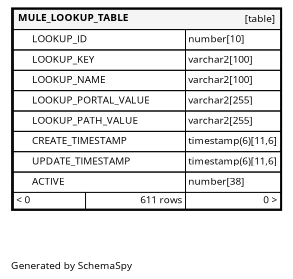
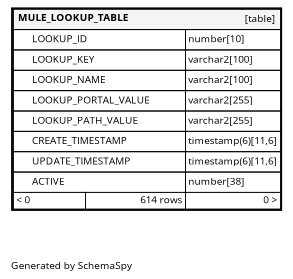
  digraph {
    bgcolor="#ffffff"
    fontname="Open Sans"
    fontsize=11
    label="\nGenerated by SchemaSpy"
    labeljust=l
    nodesep=0.18
    rankdir=TB
    ranksep=0.46
    ration=compress
-   n1 [fontname="Open Sans" fontsize=11 label=<     <TABLE BORDER="2" CELLBORDER="1" CELLSPACING="0" BGCOLOR="#ffffff">       <TR><TD COLSPAN="4"  BGCOLOR="#f5f5f5"><TABLE BORDER="0" CELLSPACING="0"><TR><TD ALIGN="LEFT" FIXEDSIZE="TRUE" WIDTH="147" HEIGHT="16"><B>MULE_LOOKUP_TABLE</B></TD><TD ALIGN="RIGHT">[table]</TD></TR></TABLE></TD></TR>       <TR><TD PORT="LOOKUP_ID" COLSPAN="2" ALIGN="LEFT"><TABLE BORDER="0" CELLSPACING="0" ALIGN="LEFT"><TR ALIGN="LEFT"><TD ALIGN="LEFT" FIXEDSIZE="TRUE" WIDTH="15" HEIGHT="16"></TD><TD ALIGN="LEFT" FIXEDSIZE="TRUE" WIDTH="165" HEIGHT="16">LOOKUP_ID</TD></TR></TABLE></TD><TD PORT="LOOKUP_ID.type" ALIGN="LEFT">number[10]</TD></TR>       <TR><TD PORT="LOOKUP_KEY" COLSPAN="2" ALIGN="LEFT"><TABLE BORDER="0" CELLSPACING="0" ALIGN="LEFT"><TR ALIGN="LEFT"><TD ALIGN="LEFT" FIXEDSIZE="TRUE" WIDTH="15" HEIGHT="16"></TD><TD ALIGN="LEFT" FIXEDSIZE="TRUE" WIDTH="165" HEIGHT="16">LOOKUP_KEY</TD></TR></TABLE></TD><TD PORT="LOOKUP_KEY.type" ALIGN="LEFT">varchar2[100]</TD></TR>       <TR><TD PORT="LOOKUP_NAME" COLSPAN="2" ALIGN="LEFT"><TABLE BORDER="0" CELLSPACING="0" ALIGN="LEFT"><TR ALIGN="LEFT"><TD ALIGN="LEFT" FIXEDSIZE="TRUE" WIDTH="15" HEIGHT="16"></TD><TD ALIGN="LEFT" FIXEDSIZE="TRUE" WIDTH="165" HEIGHT="16">LOOKUP_NAME</TD></TR></TABLE></TD><TD PORT="LOOKUP_NAME.type" ALIGN="LEFT">varchar2[100]</TD></TR>       <TR><TD PORT="LOOKUP_PORTAL_VALUE" COLSPAN="2" ALIGN="LEFT"><TABLE BORDER="0" CELLSPACING="0" ALIGN="LEFT"><TR ALIGN="LEFT"><TD ALIGN="LEFT" FIXEDSIZE="TRUE" WIDTH="15" HEIGHT="16"></TD><TD ALIGN="LEFT" FIXEDSIZE="TRUE" WIDTH="165" HEIGHT="16">LOOKUP_PORTAL_VALUE</TD></TR></TABLE></TD><TD PORT="LOOKUP_PORTAL_VALUE.type" ALIGN="LEFT">varchar2[255]</TD></TR>       <TR><TD PORT="LOOKUP_PATH_VALUE" COLSPAN="2" ALIGN="LEFT"><TABLE BORDER="0" CELLSPACING="0" ALIGN="LEFT"><TR ALIGN="LEFT"><TD ALIGN="LEFT" FIXEDSIZE="TRUE" WIDTH="15" HEIGHT="16"></TD><TD ALIGN="LEFT" FIXEDSIZE="TRUE" WIDTH="165" HEIGHT="16">LOOKUP_PATH_VALUE</TD></TR></TABLE></TD><TD PORT="LOOKUP_PATH_VALUE.type" ALIGN="LEFT">varchar2[255]</TD></TR>       <TR><TD PORT="CREATE_TIMESTAMP" COLSPAN="2" ALIGN="LEFT"><TABLE BORDER="0" CELLSPACING="0" ALIGN="LEFT"><TR ALIGN="LEFT"><TD ALIGN="LEFT" FIXEDSIZE="TRUE" WIDTH="15" HEIGHT="16"></TD><TD ALIGN="LEFT" FIXEDSIZE="TRUE" WIDTH="165" HEIGHT="16">CREATE_TIMESTAMP</TD></TR></TABLE></TD><TD PORT="CREATE_TIMESTAMP.type" ALIGN="LEFT">timestamp(6)[11,6]</TD></TR>       <TR><TD PORT="UPDATE_TIMESTAMP" COLSPAN="2" ALIGN="LEFT"><TABLE BORDER="0" CELLSPACING="0" ALIGN="LEFT"><TR ALIGN="LEFT"><TD ALIGN="LEFT" FIXEDSIZE="TRUE" WIDTH="15" HEIGHT="16"></TD><TD ALIGN="LEFT" FIXEDSIZE="TRUE" WIDTH="165" HEIGHT="16">UPDATE_TIMESTAMP</TD></TR></TABLE></TD><TD PORT="UPDATE_TIMESTAMP.type" ALIGN="LEFT">timestamp(6)[11,6]</TD></TR>       <TR><TD PORT="ACTIVE" COLSPAN="2" ALIGN="LEFT"><TABLE BORDER="0" CELLSPACING="0" ALIGN="LEFT"><TR ALIGN="LEFT"><TD ALIGN="LEFT" FIXEDSIZE="TRUE" WIDTH="15" HEIGHT="16"></TD><TD ALIGN="LEFT" FIXEDSIZE="TRUE" WIDTH="165" HEIGHT="16">ACTIVE</TD></TR></TABLE></TD><TD PORT="ACTIVE.type" ALIGN="LEFT">number[38]</TD></TR>       <TR><TD ALIGN="LEFT" BGCOLOR="#ffffff">&lt; 0</TD><TD ALIGN="RIGHT" BGCOLOR="#ffffff">611 rows</TD><TD ALIGN="RIGHT" BGCOLOR="#ffffff">0 &gt;</TD></TR>     </TABLE>> shape=plaintext]
+   n1 [fontname="Open Sans" fontsize=11 label=<     <TABLE BORDER="2" CELLBORDER="1" CELLSPACING="0" BGCOLOR="#ffffff">       <TR><TD COLSPAN="4"  BGCOLOR="#f5f5f5"><TABLE BORDER="0" CELLSPACING="0"><TR><TD ALIGN="LEFT" FIXEDSIZE="TRUE" WIDTH="147" HEIGHT="16"><B>MULE_LOOKUP_TABLE</B></TD><TD ALIGN="RIGHT">[table]</TD></TR></TABLE></TD></TR>       <TR><TD PORT="LOOKUP_ID" COLSPAN="2" ALIGN="LEFT"><TABLE BORDER="0" CELLSPACING="0" ALIGN="LEFT"><TR ALIGN="LEFT"><TD ALIGN="LEFT" FIXEDSIZE="TRUE" WIDTH="15" HEIGHT="16"></TD><TD ALIGN="LEFT" FIXEDSIZE="TRUE" WIDTH="165" HEIGHT="16">LOOKUP_ID</TD></TR></TABLE></TD><TD PORT="LOOKUP_ID.type" ALIGN="LEFT">number[10]</TD></TR>       <TR><TD PORT="LOOKUP_KEY" COLSPAN="2" ALIGN="LEFT"><TABLE BORDER="0" CELLSPACING="0" ALIGN="LEFT"><TR ALIGN="LEFT"><TD ALIGN="LEFT" FIXEDSIZE="TRUE" WIDTH="15" HEIGHT="16"></TD><TD ALIGN="LEFT" FIXEDSIZE="TRUE" WIDTH="165" HEIGHT="16">LOOKUP_KEY</TD></TR></TABLE></TD><TD PORT="LOOKUP_KEY.type" ALIGN="LEFT">varchar2[100]</TD></TR>       <TR><TD PORT="LOOKUP_NAME" COLSPAN="2" ALIGN="LEFT"><TABLE BORDER="0" CELLSPACING="0" ALIGN="LEFT"><TR ALIGN="LEFT"><TD ALIGN="LEFT" FIXEDSIZE="TRUE" WIDTH="15" HEIGHT="16"></TD><TD ALIGN="LEFT" FIXEDSIZE="TRUE" WIDTH="165" HEIGHT="16">LOOKUP_NAME</TD></TR></TABLE></TD><TD PORT="LOOKUP_NAME.type" ALIGN="LEFT">varchar2[100]</TD></TR>       <TR><TD PORT="LOOKUP_PORTAL_VALUE" COLSPAN="2" ALIGN="LEFT"><TABLE BORDER="0" CELLSPACING="0" ALIGN="LEFT"><TR ALIGN="LEFT"><TD ALIGN="LEFT" FIXEDSIZE="TRUE" WIDTH="15" HEIGHT="16"></TD><TD ALIGN="LEFT" FIXEDSIZE="TRUE" WIDTH="165" HEIGHT="16">LOOKUP_PORTAL_VALUE</TD></TR></TABLE></TD><TD PORT="LOOKUP_PORTAL_VALUE.type" ALIGN="LEFT">varchar2[255]</TD></TR>       <TR><TD PORT="LOOKUP_PATH_VALUE" COLSPAN="2" ALIGN="LEFT"><TABLE BORDER="0" CELLSPACING="0" ALIGN="LEFT"><TR ALIGN="LEFT"><TD ALIGN="LEFT" FIXEDSIZE="TRUE" WIDTH="15" HEIGHT="16"></TD><TD ALIGN="LEFT" FIXEDSIZE="TRUE" WIDTH="165" HEIGHT="16">LOOKUP_PATH_VALUE</TD></TR></TABLE></TD><TD PORT="LOOKUP_PATH_VALUE.type" ALIGN="LEFT">varchar2[255]</TD></TR>       <TR><TD PORT="CREATE_TIMESTAMP" COLSPAN="2" ALIGN="LEFT"><TABLE BORDER="0" CELLSPACING="0" ALIGN="LEFT"><TR ALIGN="LEFT"><TD ALIGN="LEFT" FIXEDSIZE="TRUE" WIDTH="15" HEIGHT="16"></TD><TD ALIGN="LEFT" FIXEDSIZE="TRUE" WIDTH="165" HEIGHT="16">CREATE_TIMESTAMP</TD></TR></TABLE></TD><TD PORT="CREATE_TIMESTAMP.type" ALIGN="LEFT">timestamp(6)[11,6]</TD></TR>       <TR><TD PORT="UPDATE_TIMESTAMP" COLSPAN="2" ALIGN="LEFT"><TABLE BORDER="0" CELLSPACING="0" ALIGN="LEFT"><TR ALIGN="LEFT"><TD ALIGN="LEFT" FIXEDSIZE="TRUE" WIDTH="15" HEIGHT="16"></TD><TD ALIGN="LEFT" FIXEDSIZE="TRUE" WIDTH="165" HEIGHT="16">UPDATE_TIMESTAMP</TD></TR></TABLE></TD><TD PORT="UPDATE_TIMESTAMP.type" ALIGN="LEFT">timestamp(6)[11,6]</TD></TR>       <TR><TD PORT="ACTIVE" COLSPAN="2" ALIGN="LEFT"><TABLE BORDER="0" CELLSPACING="0" ALIGN="LEFT"><TR ALIGN="LEFT"><TD ALIGN="LEFT" FIXEDSIZE="TRUE" WIDTH="15" HEIGHT="16"></TD><TD ALIGN="LEFT" FIXEDSIZE="TRUE" WIDTH="165" HEIGHT="16">ACTIVE</TD></TR></TABLE></TD><TD PORT="ACTIVE.type" ALIGN="LEFT">number[38]</TD></TR>       <TR><TD ALIGN="LEFT" BGCOLOR="#ffffff">&lt; 0</TD><TD ALIGN="RIGHT" BGCOLOR="#ffffff">614 rows</TD><TD ALIGN="RIGHT" BGCOLOR="#ffffff">0 &gt;</TD></TR>     </TABLE>> shape=plaintext]
  }
